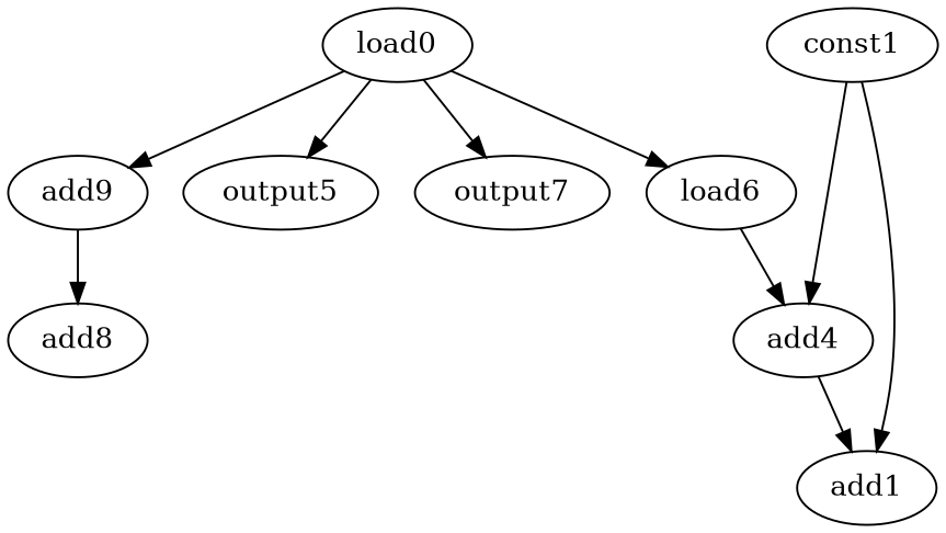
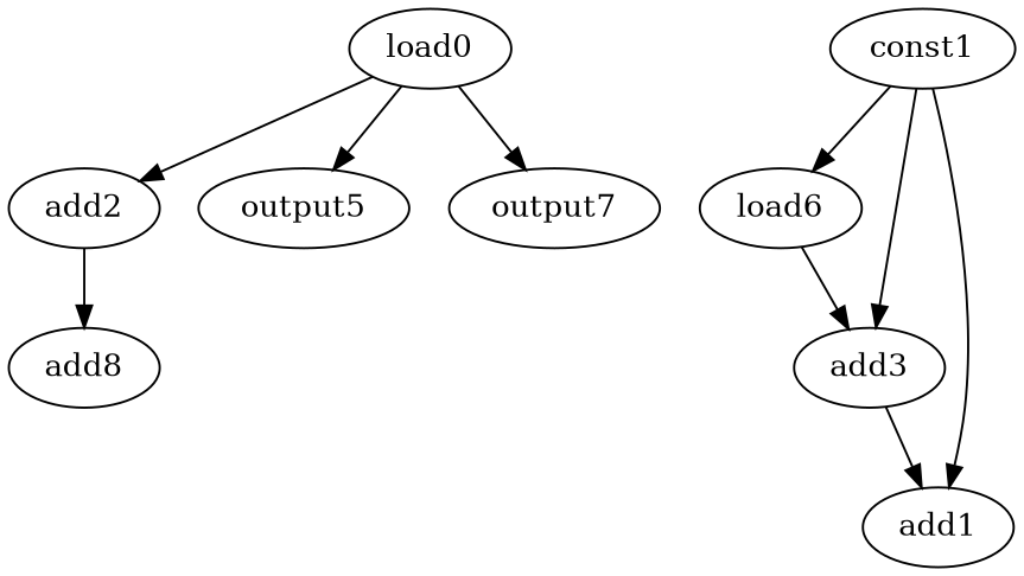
  digraph {
    node [opcode=add]
    edge [operand=0]
    n1 [label=load0 opcode=const]
-   add2 [label=add9]
+   add2
    output5 [opcode=output]
    output7 [opcode=output]
    n5 [label=add8 opcode=store]
    const1 [opcode=const]
-   add3 [label=add4]
+   add3
    n8 [label=add1]
    load6 [opcode=load]
    n1 -> add2
    n1 -> output5
    n1 -> output7
    add2 -> n5 [operand=1]
    const1 -> add3
    const1 -> n8
-   n1 -> load6
+   const1 -> load6
    add3 -> n8 [operand=1]
    load6 -> add3 [operand=1]
  }
